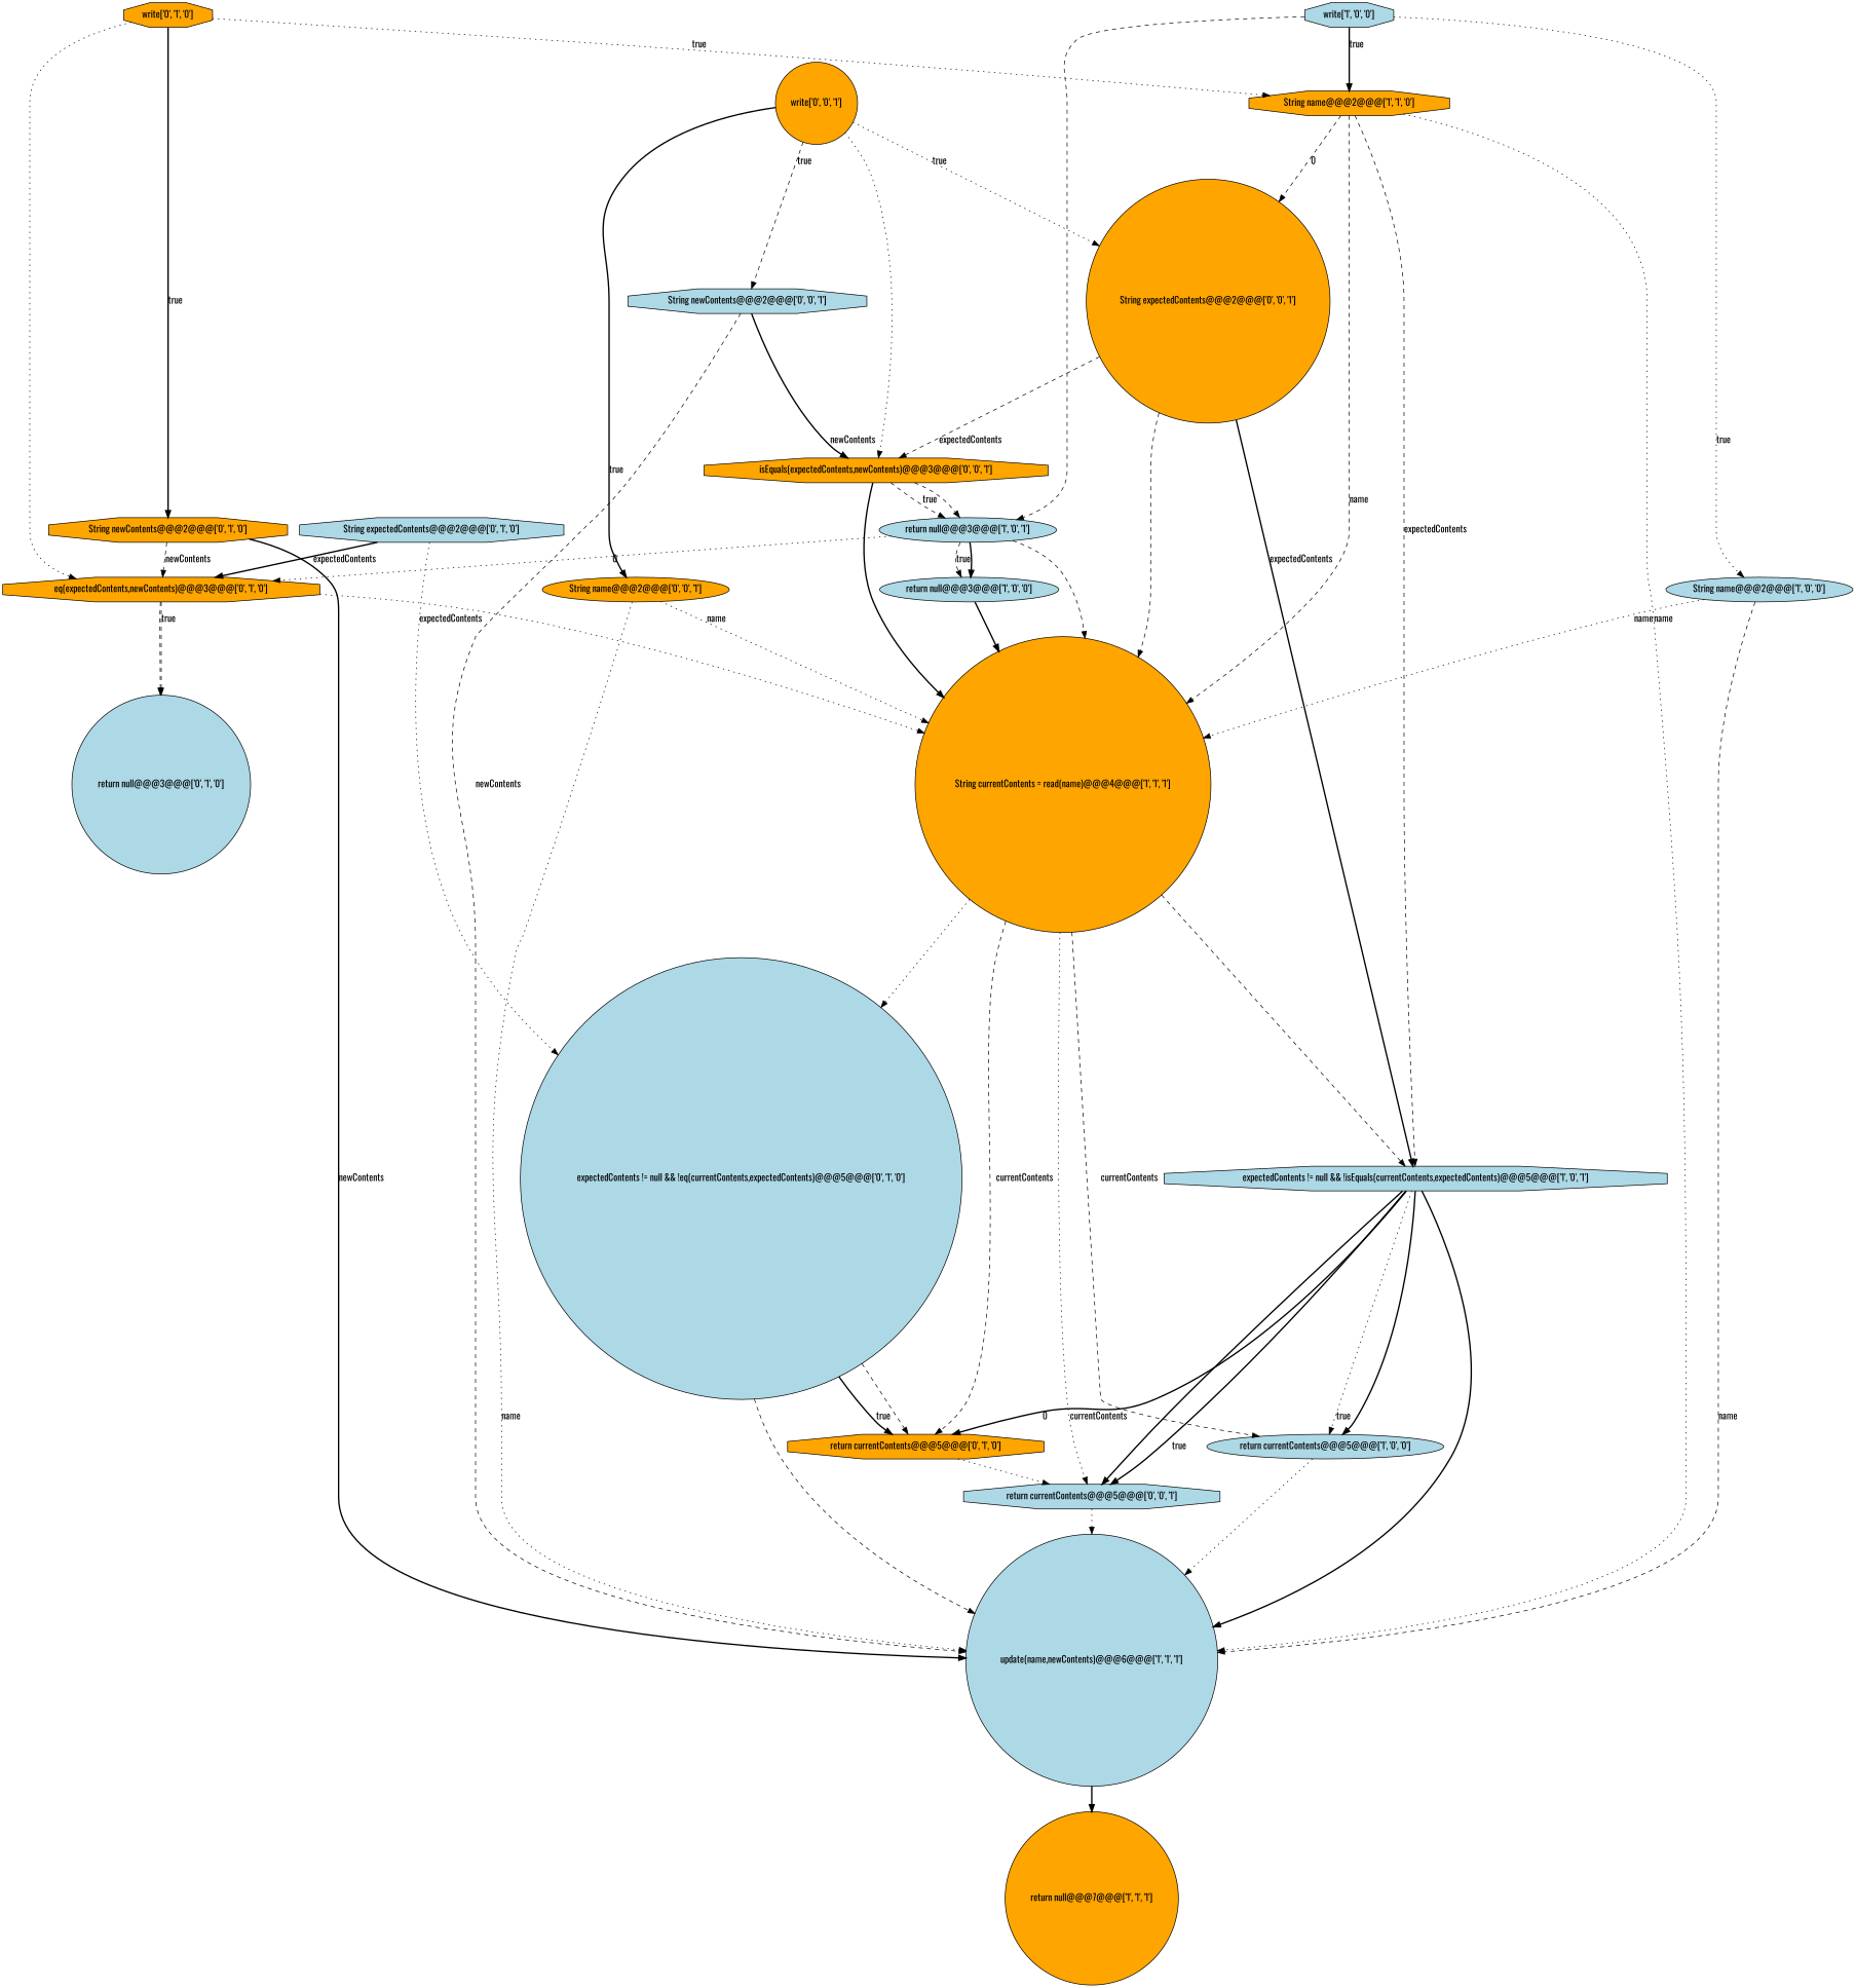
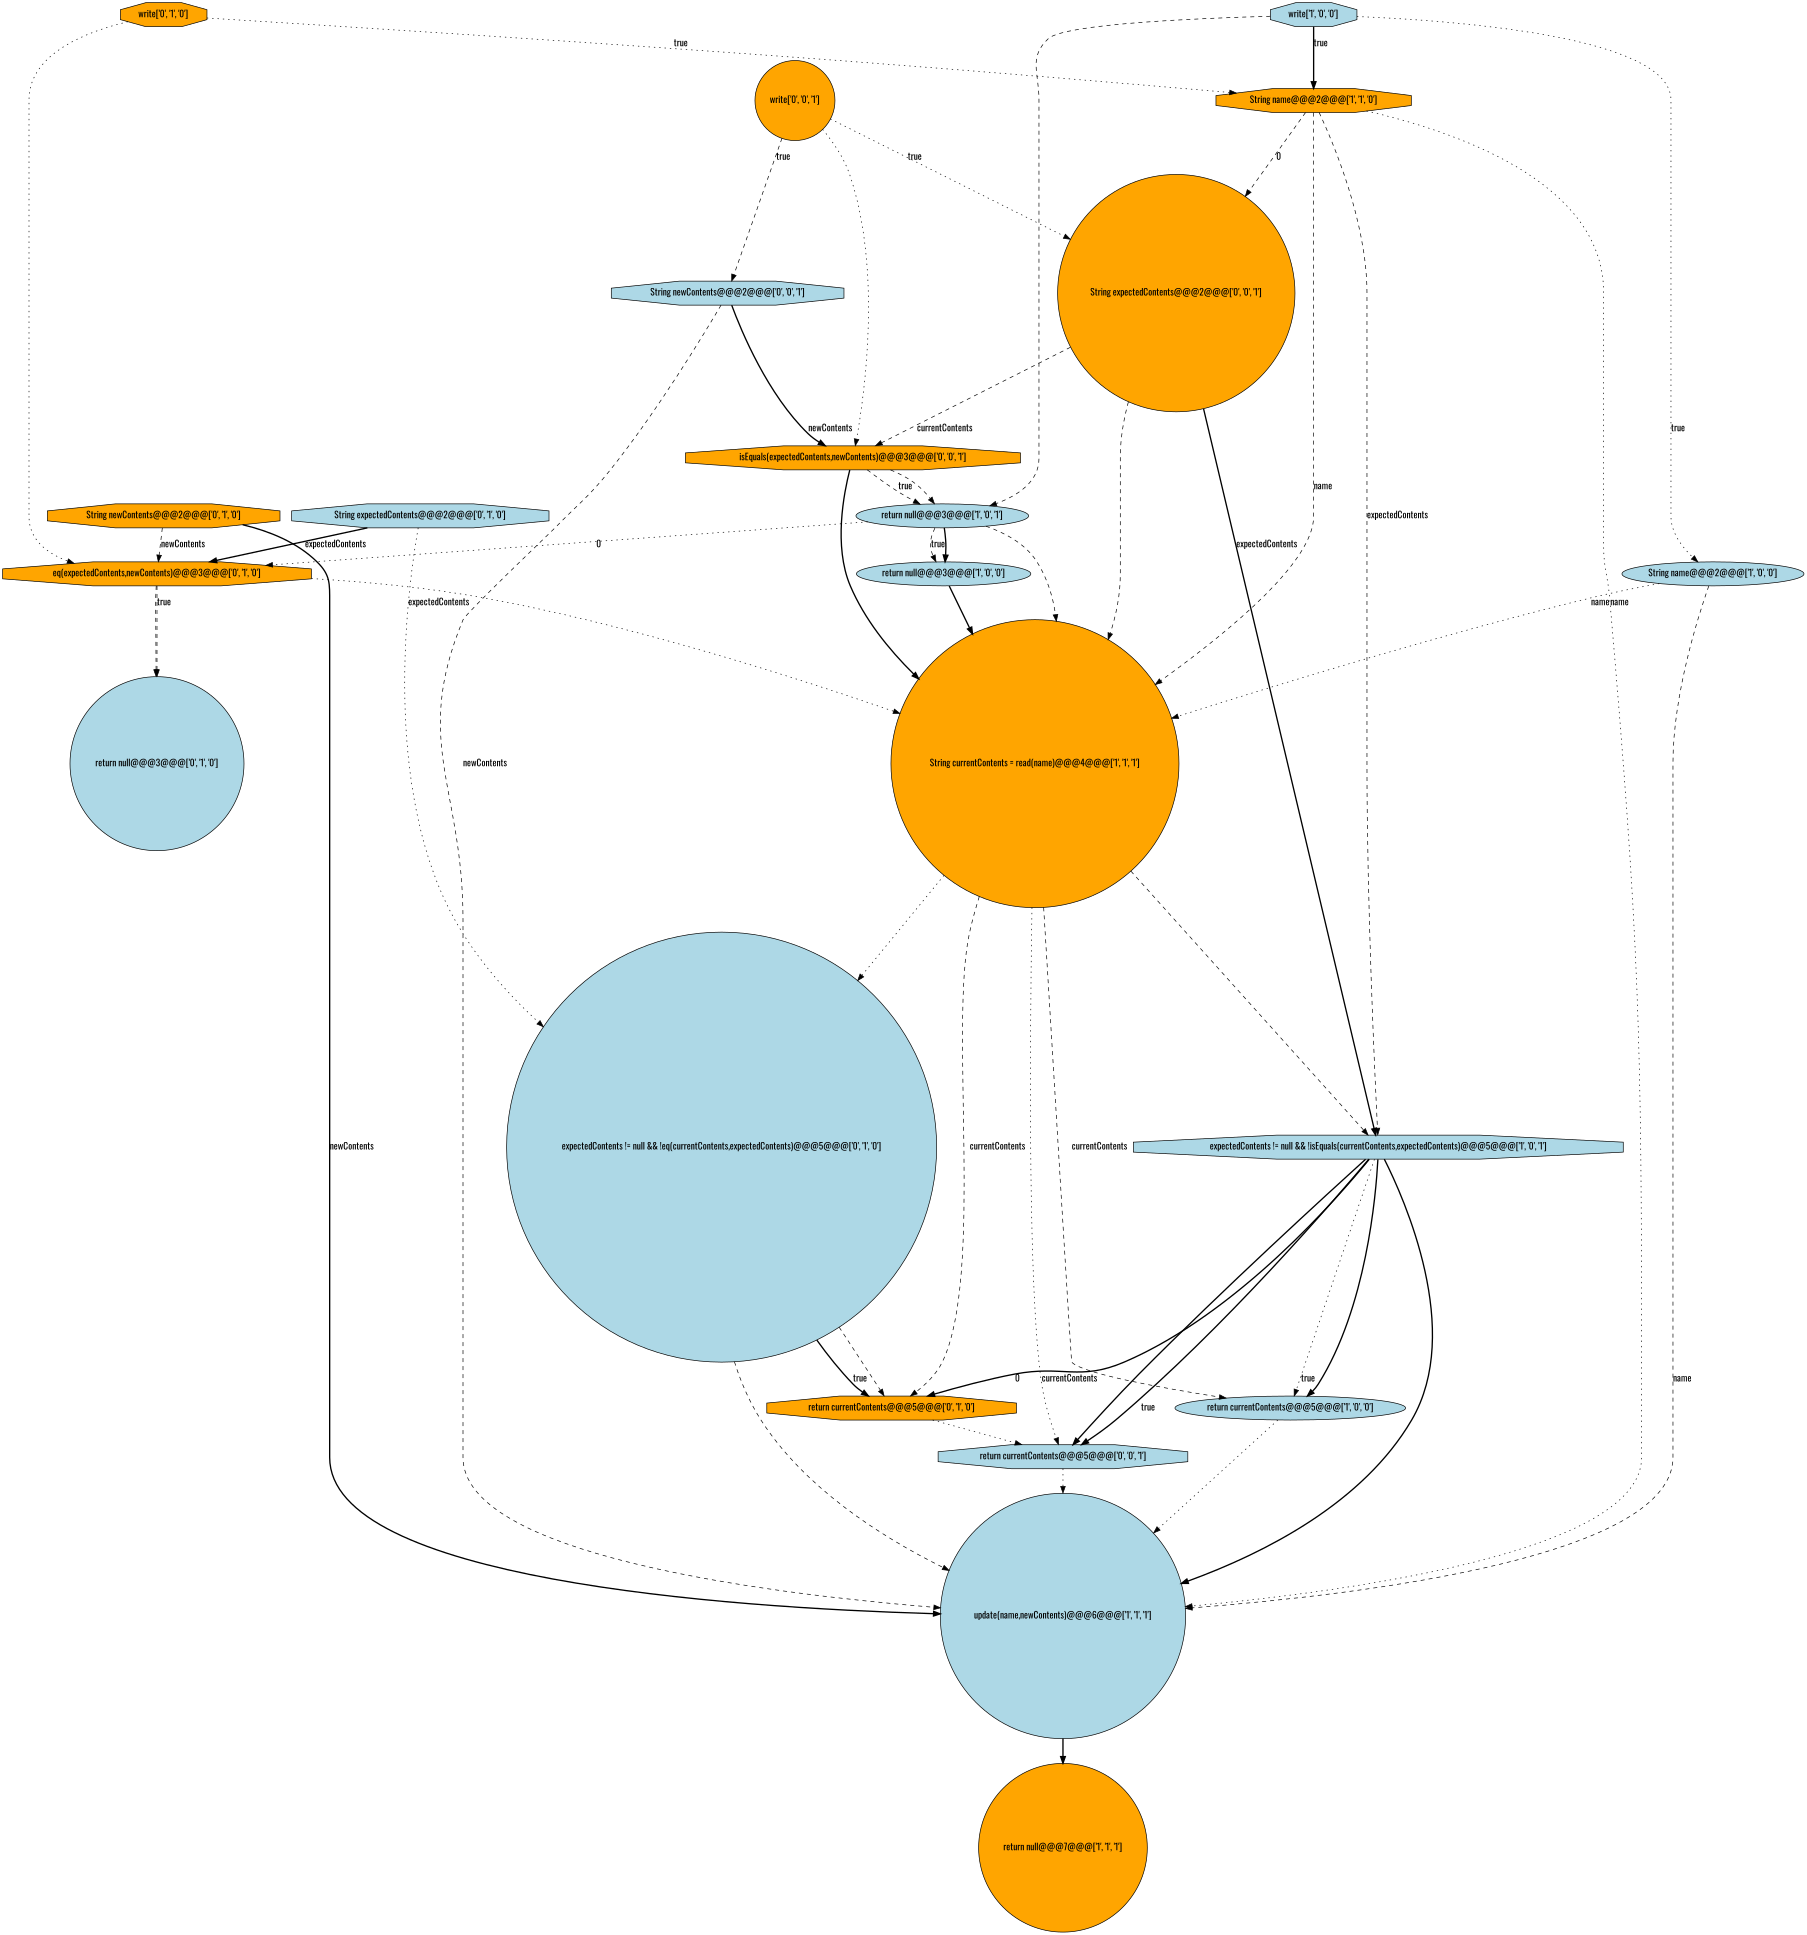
  digraph {
    fontname=Oswald
    node [fillcolor=lightblue fontname=Oswald shape=octagon style=filled]
    edge [fontname=Oswald style=dashed]
    n1 [label="String expectedContents@@@2@@@['0', '1', '0']"]
    n2 [fillcolor=orange label="eq(expectedContents,newContents)@@@3@@@['0', '1', '0']"]
    n3 [label="expectedContents != null && !eq(currentContents,expectedContents)@@@5@@@['0', '1', '0']" shape=circle]
    n4 [fillcolor=orange label="String currentContents = read(name)@@@4@@@['1', '1', '1']" shape=circle]
    n5 [label="return null@@@3@@@['0', '1', '0']" shape=circle]
    n6 [label="update(name,newContents)@@@6@@@['1', '1', '1']" shape=circle]
    n7 [fillcolor=orange label="return currentContents@@@5@@@['0', '1', '0']"]
    n8 [fillcolor=orange label="write['0', '0', '1']" shape=circle]
-   n9 [fillcolor=orange label="String name@@@2@@@['0', '0', '1']" shape=ellipse]
    n10 [fillcolor=orange label="isEquals(expectedContents,newContents)@@@3@@@['0', '0', '1']"]
    n11 [fillcolor=orange label="String expectedContents@@@2@@@['0', '0', '1']" shape=circle]
    n12 [label="String newContents@@@2@@@['0', '0', '1']"]
    n13 [label="return null@@@3@@@['1', '0', '1']" shape=ellipse]
    n14 [label="expectedContents != null && !isEquals(currentContents,expectedContents)@@@5@@@['1', '0', '1']"]
    n15 [label="return currentContents@@@5@@@['0', '0', '1']"]
    n16 [fillcolor=orange label="return null@@@7@@@['1', '1', '1']" shape=circle]
    n17 [label="return currentContents@@@5@@@['1', '0', '0']" shape=ellipse]
    n18 [label="String name@@@2@@@['1', '0', '0']" shape=ellipse]
    n19 [label="return null@@@3@@@['1', '0', '0']" shape=ellipse]
    n20 [fillcolor=orange label="String newContents@@@2@@@['0', '1', '0']"]
    n21 [fillcolor=orange label="write['0', '1', '0']"]
    n22 [fillcolor=orange label="String name@@@2@@@['1', '1', '0']"]
    n23 [label="write['1', '0', '0']"]
    n1 -> n2 [label=expectedContents style=bold]
    n1 -> n3 [label=expectedContents style=dotted]
    n2 -> n4 [style=dotted]
    n2 -> n5
    n2 -> n5 [label=true]
    n3 -> n6
    n3 -> n7
    n3 -> n7 [label=true style=bold]
    n4 -> n3 [style=dotted]
    n4 -> n7 [label=currentContents]
    n4 -> n14
    n4 -> n15 [label=currentContents style=dotted]
    n4 -> n17 [label=currentContents]
    n6 -> n16 [style=bold]
    n7 -> n15 [style=dotted]
-   n8 -> n9 [label=true style=bold]
    n8 -> n10 [style=dotted]
    n8 -> n11 [label=true style=dotted]
    n8 -> n12 [label=true]
-   n9 -> n4 [label=name style=dotted]
-   n9 -> n6 [label=name style=dotted]
    n10 -> n4 [style=bold]
    n10 -> n13 [label=true]
    n10 -> n13
    n11 -> n4
-   n11 -> n10 [label=expectedContents]
+   n11 -> n10 [label=currentContents]
    n11 -> n14 [label=expectedContents style=bold]
    n12 -> n6 [label=newContents]
    n12 -> n10 [label=newContents style=bold]
    n13 -> n2 [label=0 style=dotted]
    n13 -> n4
    n13 -> n19 [label=true]
    n13 -> n19 [style=bold]
    n14 -> n6 [style=bold]
    n14 -> n7 [label=0 style=bold]
    n14 -> n15 [style=bold]
    n14 -> n15 [label=true style=bold]
    n14 -> n17 [label=true style=dotted]
    n14 -> n17 [style=bold]
    n15 -> n6 [style=dotted]
    n17 -> n6 [style=dotted]
    n18 -> n4 [label=name style=dotted]
    n18 -> n6 [label=name]
    n19 -> n4 [style=bold]
    n20 -> n2 [label=newContents]
    n20 -> n6 [label=newContents style=bold]
    n21 -> n2 [style=dotted]
-   n21 -> n20 [label=true style=bold]
    n21 -> n22 [label=true style=dotted]
    n22 -> n4 [label=name]
    n22 -> n6 [label=name style=dotted]
    n22 -> n11 [label=0]
    n22 -> n14 [label=expectedContents]
    n23 -> n13
    n23 -> n18 [label=true style=dotted]
    n23 -> n22 [label=true style=bold]
  }
